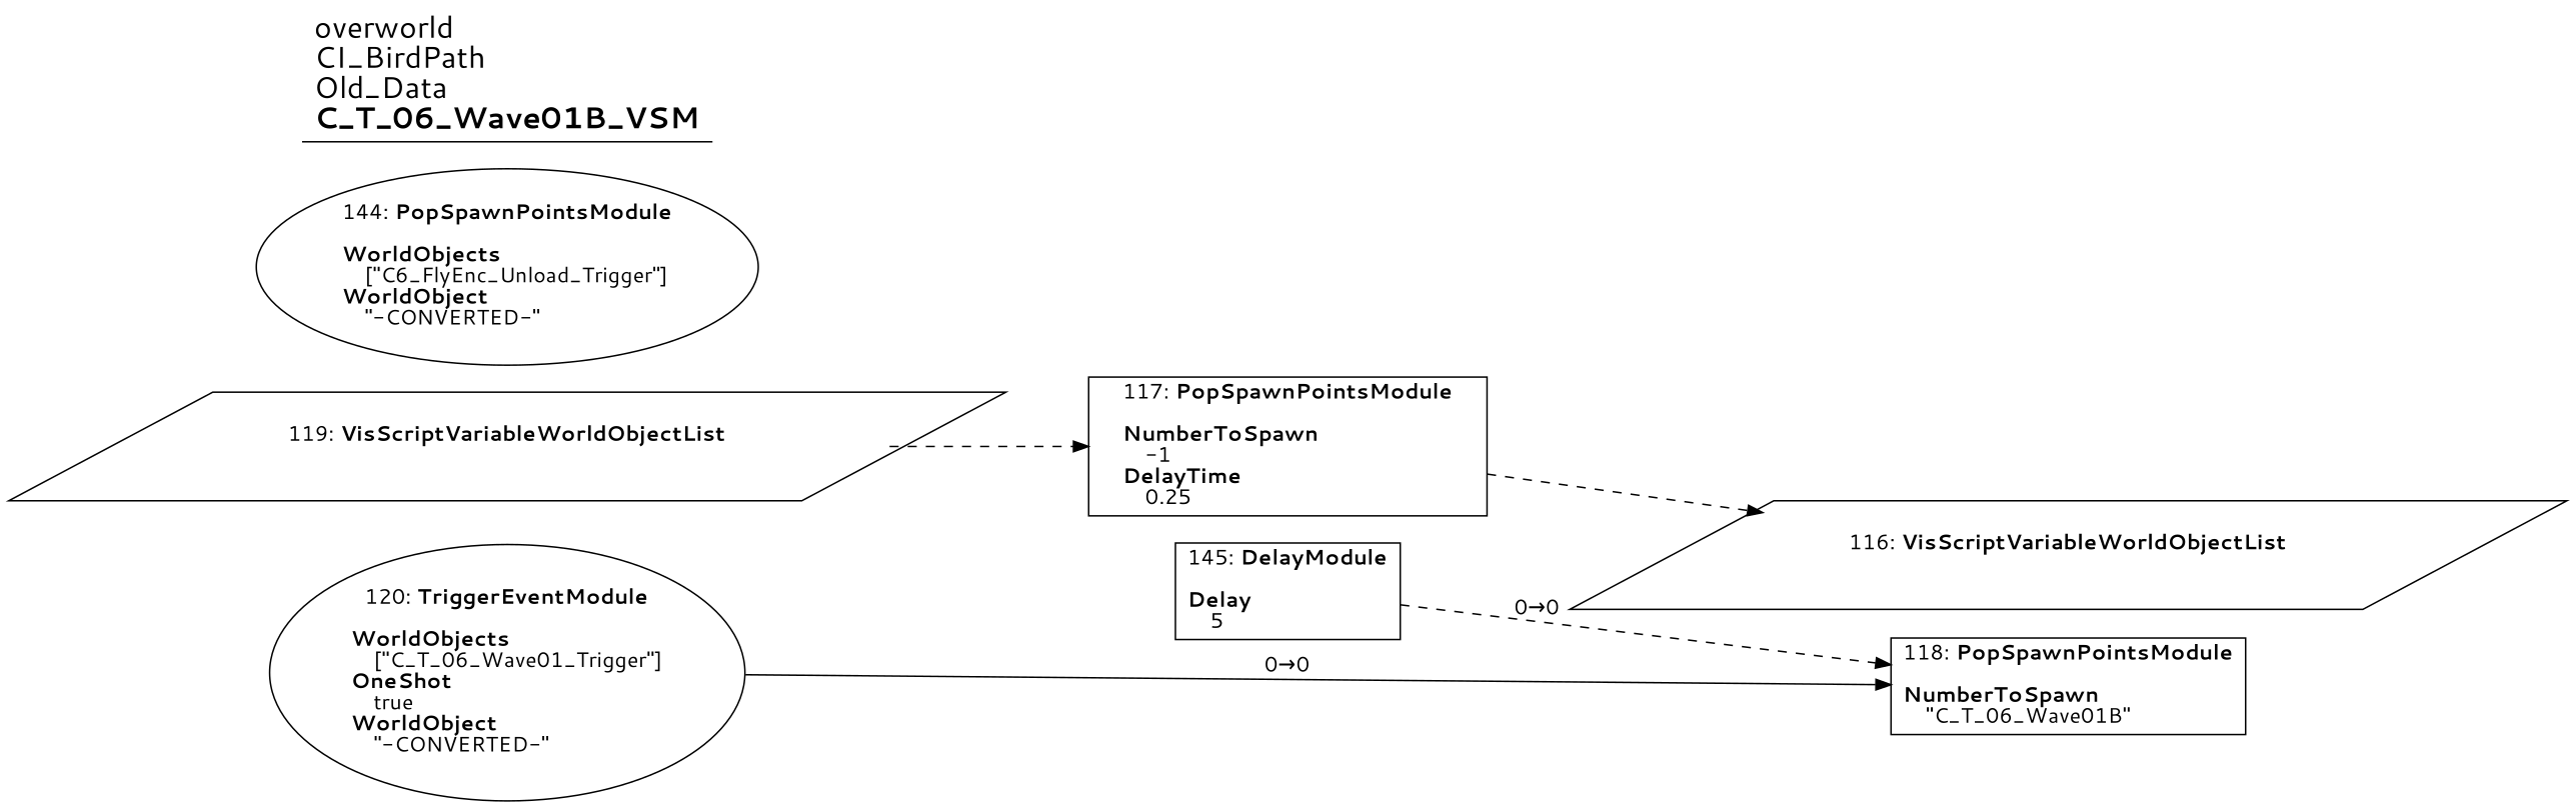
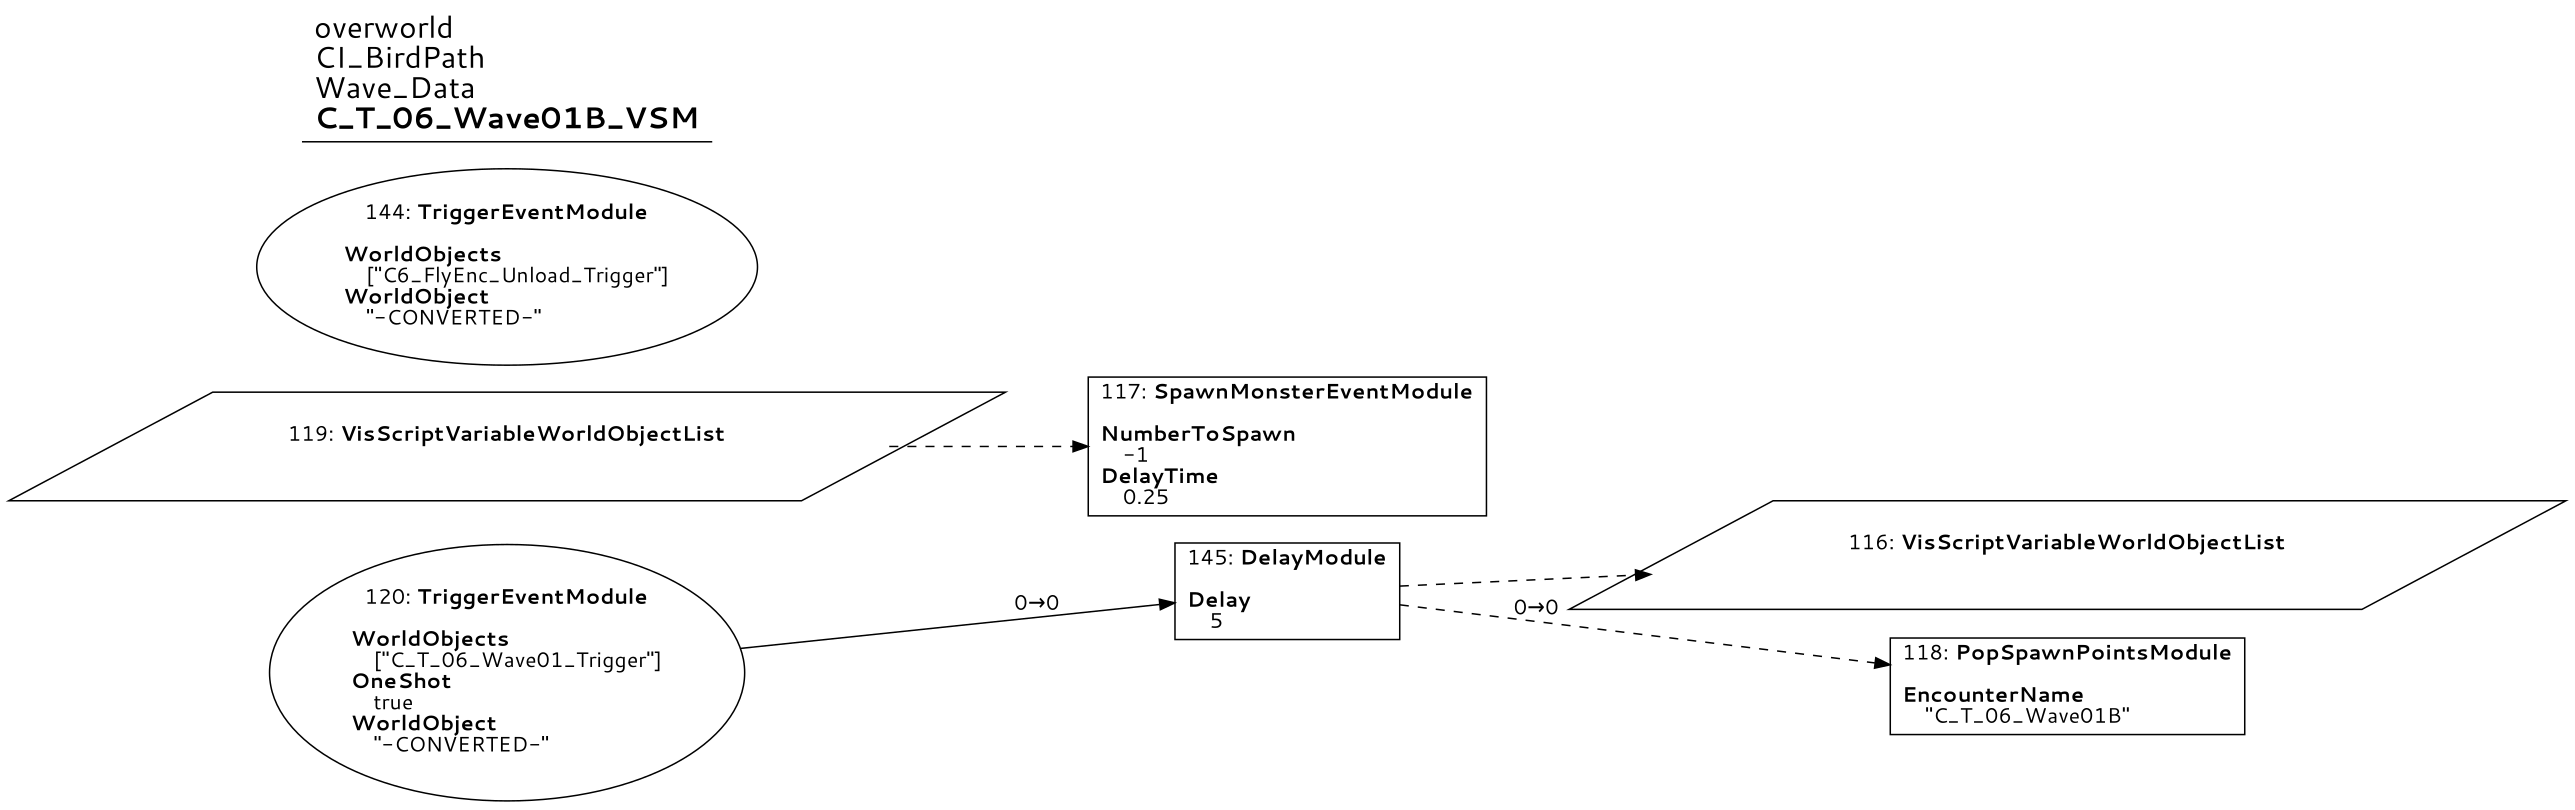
  digraph {
    fontname="Segoe UI"
    rankdir=LR
    splines=spline
    node [fontname="Segoe UI" shape=box]
    edge [fontname="Segoe UI" style=dashed]
    n1 [label=<116: <b>VisScriptVariableWorldObjectList</b><br/><br/>> shape=parallelogram]
-   n2 [label=<117: <b>PopSpawnPointsModule</b><br/><br/><b>NumberToSpawn</b><br align="left"/>    -1<br align="left"/><b>DelayTime</b><br align="left"/>    0.25<br align="left"/>>]
+   n2 [label=<117: <b>SpawnMonsterEventModule</b><br/><br/><b>NumberToSpawn</b><br align="left"/>    -1<br align="left"/><b>DelayTime</b><br align="left"/>    0.25<br align="left"/>>]
    n3 [label=<119: <b>VisScriptVariableWorldObjectList</b><br/><br/>> shape=parallelogram]
-   n4 [label=<118: <b>PopSpawnPointsModule</b><br/><br/><b>NumberToSpawn</b><br align="left"/>    &quot;C_T_06_Wave01B&quot;<br align="left"/>>]
+   n4 [label=<118: <b>PopSpawnPointsModule</b><br/><br/><b>EncounterName</b><br align="left"/>    &quot;C_T_06_Wave01B&quot;<br align="left"/>>]
    n5 [label=<120: <b>TriggerEventModule</b><br/><br/><b>WorldObjects</b><br align="left"/>    [&quot;C_T_06_Wave01_Trigger&quot;]<br align="left"/><b>OneShot</b><br align="left"/>    true<br align="left"/><b>WorldObject</b><br align="left"/>    &quot;-CONVERTED-&quot;<br align="left"/>> shape=oval]
    n6 [label=<145: <b>DelayModule</b><br/><br/><b>Delay</b><br align="left"/>    5<br align="left"/>>]
-   n7 [label=<144: <b>PopSpawnPointsModule</b><br/><br/><b>WorldObjects</b><br align="left"/>    [&quot;C6_FlyEnc_Unload_Trigger&quot;]<br align="left"/><b>WorldObject</b><br align="left"/>    &quot;-CONVERTED-&quot;<br align="left"/>> shape=oval]
-   n8 [label=<<font point-size="20">overworld<br align="left"/>CI_BirdPath<br align="left"/>Old_Data<br align="left"/><b>C_T_06_Wave01B_VSM</b><br align="left"/></font>> shape=underline]
-   n2 -> n1
+   n7 [label=<144: <b>TriggerEventModule</b><br/><br/><b>WorldObjects</b><br align="left"/>    [&quot;C6_FlyEnc_Unload_Trigger&quot;]<br align="left"/><b>WorldObject</b><br align="left"/>    &quot;-CONVERTED-&quot;<br align="left"/>> shape=oval]
+   n8 [label=<<font point-size="20">overworld<br align="left"/>CI_BirdPath<br align="left"/>Wave_Data<br align="left"/><b>C_T_06_Wave01B_VSM</b><br align="left"/></font>> shape=underline]
+   n6 -> n1
    n3 -> n2
-   n5 -> n4 [label="0→0" style=""]
+   n5 -> n6 [label="0→0" style=""]
    n6 -> n4 [label="0→0"]
  }
